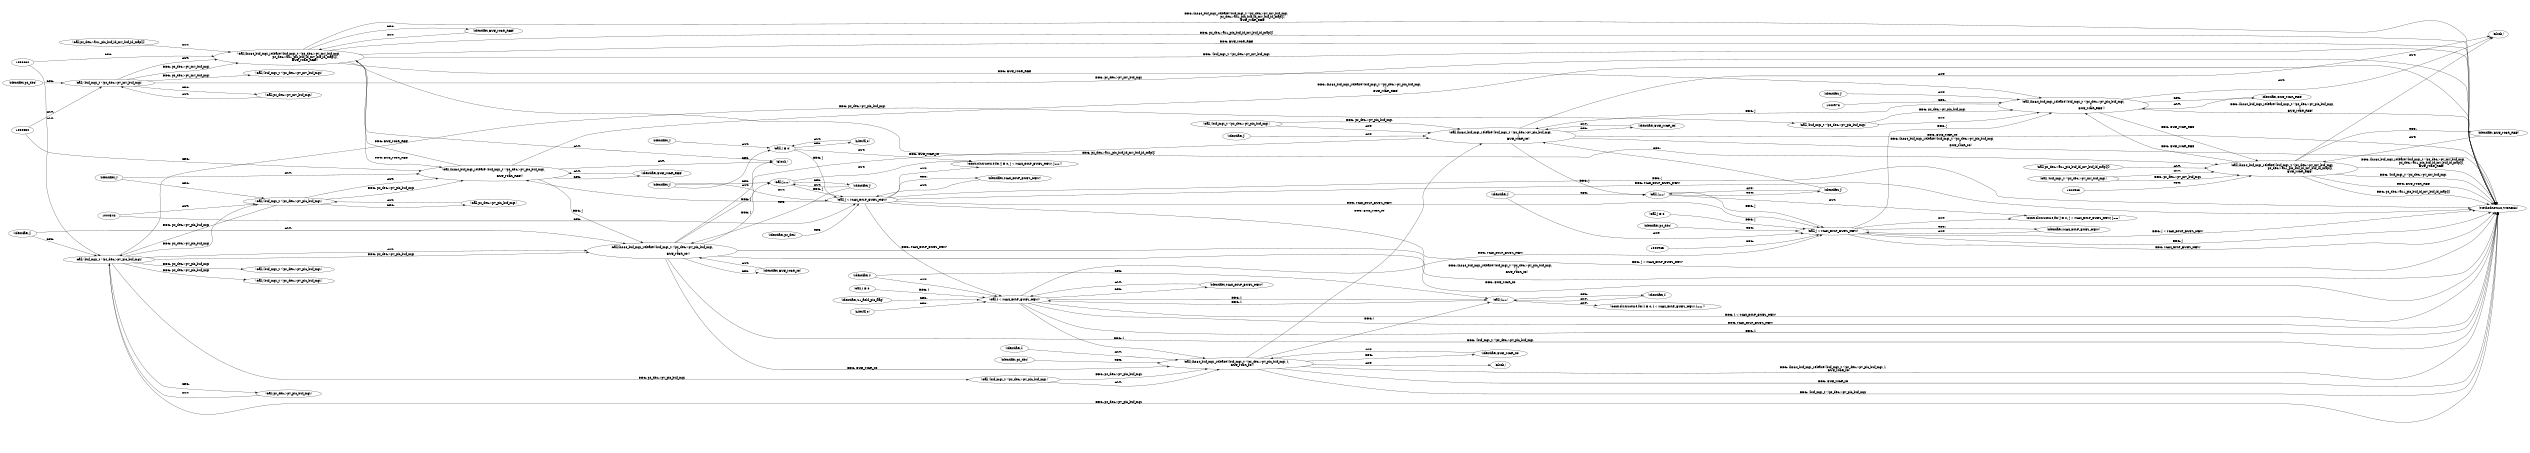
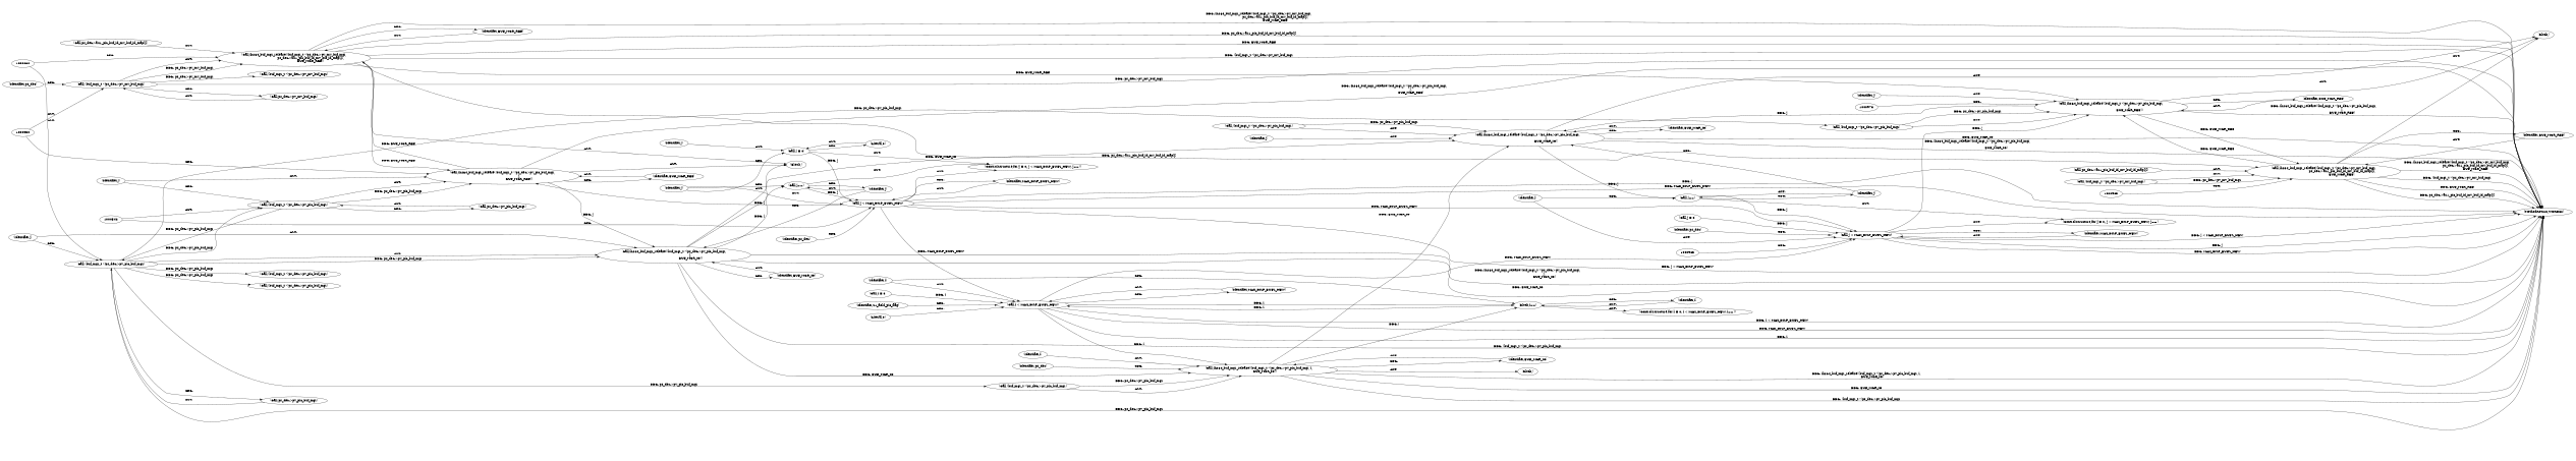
  digraph {
    rankdir=LR
    n1 [label="(Call,ih264_buf_mgr_release((buf_mgr_t *)ps_dec->pv_mv_buf_mgr,\n                                  ps_dec->au1_pic_buf_id_mv_buf_id_map[j],\n                                  BUF_MGR_REF))"]
    n2 [label="(Call,ih264_buf_mgr_release((buf_mgr_t *)ps_dec->pv_pic_buf_mgr,\n                                  j,\n                                  BUF_MGR_REF))"]
    n3 [label="(Call,ih264_buf_mgr_release((buf_mgr_t *)ps_dec->pv_pic_buf_mgr,\n                                      j,\n                                      BUF_MGR_REF))"]
    n4 [label="(Call,ih264_buf_mgr_release((buf_mgr_t *)ps_dec->pv_mv_buf_mgr,\n                                      ps_dec->au1_pic_buf_id_mv_buf_id_map[j],\n                                      BUF_MGR_REF))"]
    n5 [label="(MethodReturn,WORD32)"]
    n6 [label="(Block,)"]
    n7 [label="(Identifier,BUF_MGR_REF)"]
    n8 [label="(Call,ih264_buf_mgr_release((buf_mgr_t *)ps_dec->pv_pic_buf_mgr,\n                                  j,\n                                  BUF_MGR_IO))"]
    n9 [label="(Identifier,BUF_MGR_REF)"]
    n10 [label="(Call,ih264_buf_mgr_release((buf_mgr_t *)ps_dec->pv_pic_buf_mgr,\n                                      j,\n                                      BUF_MGR_IO))"]
    n11 [label="(Block,)"]
    n12 [label="(Identifier,BUF_MGR_REF)"]
    n13 [label="(Identifier,BUF_MGR_REF)"]
    n14 [label="(Call,(buf_mgr_t *)ps_dec->pv_mv_buf_mgr)"]
    n15 [label="(Call,ps_dec->pv_mv_buf_mgr)"]
    n16 [label="(Call,(buf_mgr_t *)ps_dec->pv_mv_buf_mgr)"]
    n17 [label="(Call,j++)"]
    n18 [label="(Call,ih264_buf_mgr_release((buf_mgr_t *)ps_dec->pv_pic_buf_mgr, i,\n            BUF_MGR_IO))"]
    n19 [label="(Identifier,BUF_MGR_IO)"]
    n20 [label="(Call,(buf_mgr_t *)ps_dec->pv_pic_buf_mgr)"]
    n21 [label="(Call,(buf_mgr_t *)ps_dec->pv_pic_buf_mgr)"]
    n22 [label="(Call,ps_dec->pv_pic_buf_mgr)"]
    n23 [label="(Call,ps_dec->pv_pic_buf_mgr)"]
    n24 [label="(Call,(buf_mgr_t *)ps_dec->pv_pic_buf_mgr)"]
    n25 [label="(Call,(buf_mgr_t *)ps_dec->pv_pic_buf_mgr)"]
    n26 [label="(Call,(buf_mgr_t *)ps_dec->pv_pic_buf_mgr)"]
    n27 [label="(Call,(buf_mgr_t *)ps_dec->pv_pic_buf_mgr)"]
    n28 [label="(Call,j < MAX_DISP_BUFS_NEW)"]
    n29 [label="(Call,j < MAX_DISP_BUFS_NEW)"]
    n30 [label="(Call,i < MAX_DISP_BUFS_NEW)"]
    n31 [label="(ControlStructure,for(j = 0; j < MAX_DISP_BUFS_NEW; j++))"]
    n32 [label="(Identifier,MAX_DISP_BUFS_NEW)"]
    n33 [label="(ControlStructure,for(j = 0; j < MAX_DISP_BUFS_NEW; j++))"]
    n34 [label="(Identifier,MAX_DISP_BUFS_NEW)"]
-   n35 [label="(Call,i++)"]
+   n35 [label="(Block,i++)"]
    n36 [label="(Identifier,MAX_DISP_BUFS_NEW)"]
    n37 [label="(Identifier,j)"]
    n38 [label="(Call,j++)"]
    n39 [label="(Identifier,BUF_MGR_IO)"]
    n40 [label="(Block,)"]
    n41 [label="(Identifier,BUF_MGR_IO)"]
    n42 [label="(Call,j = 0)"]
    n43 [label="(Literal,0)"]
    n44 [label="(Identifier,j)"]
    n45 [label="(ControlStructure,for(i = 0; i < MAX_DISP_BUFS_NEW; i++))"]
    n46 [label="(Identifier,i)"]
    n47 [label="(Call,ps_dec->au1_pic_buf_id_mv_buf_id_map[j])"]
    n48 [label="(Identifier,j)"]
    n49 [label="(Identifier,j)"]
    n50 [label="(Identifier,j)"]
    n51 [label="(Call,j = 0)"]
    n52 [label="(Literal,0)"]
    n53 [label="(Identifier,j)"]
    n54 [label="(Call,i = 0)"]
    n55 [label="(Identifier,j)"]
    n56 [label="(Identifier,ps_dec)"]
    n57 [label="(Identifier,u1_field_pic_flag)"]
    n58 [label="(Identifier,i)"]
    n59 [label="(Identifier,ps_dec)"]
    n60 [label="(Identifier,ps_dec)"]
    n61 [label="(Identifier,ps_dec)"]
    n62 [label="(Identifier,i)"]
    n63 [label="(Identifier,j)"]
    n64 [label="(Call,ps_dec->au1_pic_buf_id_mv_buf_id_map[j])"]
    n65 [label="(Call,(buf_mgr_t *)ps_dec->pv_mv_buf_mgr)"]
    n66 [label="(Call,(buf_mgr_t *)ps_dec->pv_pic_buf_mgr)"]
    n67 [label="(Identifier,j)"]
    n68 [label=1000662]
    1000550
    1000542
    1000973
    1000985
    1000965
    n1 -> n2 [label="DDG: BUF_MGR_REF"]
    n1 -> n3 [label="DDG: BUF_MGR_REF"]
    n1 -> n4 [label="DDG: ps_dec->au1_pic_buf_id_mv_buf_id_map[j]"]
    n1 -> n5 [label="DDG: ih264_buf_mgr_release((buf_mgr_t *)ps_dec->pv_mv_buf_mgr,\n                                  ps_dec->au1_pic_buf_id_mv_buf_id_map[j],\n                                  BUF_MGR_REF)"]
    n1 -> n5 [label="DDG: ps_dec->au1_pic_buf_id_mv_buf_id_map[j]"]
    n1 -> n5 [label="DDG: BUF_MGR_REF"]
    n1 -> n5 [label="DDG: (buf_mgr_t *)ps_dec->pv_mv_buf_mgr"]
    n1 -> n6 [label="AST: "]
    n1 -> n7 [label="CFG: "]
    n2 -> n1 [label="DDG: BUF_MGR_REF"]
    n2 -> n5 [label="DDG: ih264_buf_mgr_release((buf_mgr_t *)ps_dec->pv_pic_buf_mgr,\n                                  j,\n                                  BUF_MGR_REF)"]
    n2 -> n6 [label="AST: "]
    n2 -> n8 [label="DDG: j"]
    n2 -> n9 [label="CFG: "]
    n3 -> n4 [label="DDG: BUF_MGR_REF"]
    n3 -> n5 [label="DDG: ih264_buf_mgr_release((buf_mgr_t *)ps_dec->pv_pic_buf_mgr,\n                                      j,\n                                      BUF_MGR_REF)"]
    n3 -> n10 [label="DDG: j"]
    n3 -> n11 [label="AST: "]
    n3 -> n12 [label="CFG: "]
    n4 -> n3 [label="DDG: BUF_MGR_REF"]
    n4 -> n5 [label="DDG: (buf_mgr_t *)ps_dec->pv_mv_buf_mgr"]
    n4 -> n5 [label="DDG: BUF_MGR_REF"]
    n4 -> n5 [label="DDG: ps_dec->au1_pic_buf_id_mv_buf_id_map[j]"]
    n4 -> n5 [label="DDG: ih264_buf_mgr_release((buf_mgr_t *)ps_dec->pv_mv_buf_mgr,\n                                      ps_dec->au1_pic_buf_id_mv_buf_id_map[j],\n                                      BUF_MGR_REF)"]
    n4 -> n11 [label="AST: "]
    n4 -> n13 [label="CFG: "]
    n7 -> n1 [label="AST: "]
    n8 -> n5 [label="DDG: ih264_buf_mgr_release((buf_mgr_t *)ps_dec->pv_pic_buf_mgr,\n                                  j,\n                                  BUF_MGR_IO)"]
    n8 -> n5 [label="DDG: BUF_MGR_IO"]
    n8 -> n5 [label="DDG: (buf_mgr_t *)ps_dec->pv_pic_buf_mgr"]
    n8 -> n6 [label="AST: "]
    n8 -> n10 [label="DDG: BUF_MGR_IO"]
    n8 -> n17 [label="DDG: j"]
    n8 -> n18 [label="DDG: BUF_MGR_IO"]
    n8 -> n19 [label="CFG: "]
    n9 -> n2 [label="AST: "]
    n10 -> n5 [label="DDG: BUF_MGR_IO"]
    n10 -> n5 [label="DDG: ih264_buf_mgr_release((buf_mgr_t *)ps_dec->pv_pic_buf_mgr,\n                                      j,\n                                      BUF_MGR_IO)"]
    n10 -> n11 [label="AST: "]
    n10 -> n38 [label="DDG: j"]
    n10 -> n39 [label="CFG: "]
    n12 -> n3 [label="AST: "]
    n13 -> n4 [label="AST: "]
    n14 -> n1 [label="AST: "]
    n14 -> n1 [label="DDG: ps_dec->pv_mv_buf_mgr"]
    n14 -> n5 [label="DDG: ps_dec->pv_mv_buf_mgr"]
    n14 -> n15 [label="CFG: "]
    n14 -> n16 [label="DDG: ps_dec->pv_mv_buf_mgr"]
    n15 -> n14 [label="AST: "]
    n17 -> n28 [label="DDG: j"]
    n17 -> n31 [label="AST: "]
    n17 -> n37 [label="CFG: "]
    n18 -> n5 [label="DDG: ih264_buf_mgr_release((buf_mgr_t *)ps_dec->pv_pic_buf_mgr, i,\n            BUF_MGR_IO)"]
    n18 -> n5 [label="DDG: BUF_MGR_IO"]
    n18 -> n5 [label="DDG: (buf_mgr_t *)ps_dec->pv_pic_buf_mgr"]
    n18 -> n10 [label="DDG: BUF_MGR_IO"]
    n18 -> n35 [label="DDG: i"]
    n18 -> n40 [label="AST: "]
    n18 -> n41 [label="CFG: "]
    n19 -> n8 [label="AST: "]
    n20 -> n2 [label="AST: "]
    n20 -> n2 [label="DDG: ps_dec->pv_pic_buf_mgr"]
    n20 -> n21 [label="DDG: ps_dec->pv_pic_buf_mgr"]
    n20 -> n22 [label="CFG: "]
    n21 -> n5 [label="DDG: ps_dec->pv_pic_buf_mgr"]
    n21 -> n8 [label="AST: "]
    n21 -> n8 [label="DDG: ps_dec->pv_pic_buf_mgr"]
    n21 -> n20 [label="DDG: ps_dec->pv_pic_buf_mgr"]
    n21 -> n23 [label="CFG: "]
    n21 -> n24 [label="DDG: ps_dec->pv_pic_buf_mgr"]
    n21 -> n25 [label="DDG: ps_dec->pv_pic_buf_mgr"]
    n21 -> n26 [label="DDG: ps_dec->pv_pic_buf_mgr"]
    n21 -> n27 [label="DDG: ps_dec->pv_pic_buf_mgr"]
    n22 -> n20 [label="AST: "]
    n23 -> n21 [label="AST: "]
    n24 -> n3 [label="AST: "]
    n24 -> n3 [label="DDG: ps_dec->pv_pic_buf_mgr"]
    n26 -> n18 [label="AST: "]
    n26 -> n18 [label="DDG: ps_dec->pv_pic_buf_mgr"]
    n28 -> n2 [label="DDG: j"]
    n28 -> n5 [label="DDG: MAX_DISP_BUFS_NEW"]
    n28 -> n5 [label="DDG: j < MAX_DISP_BUFS_NEW"]
    n28 -> n5 [label="DDG: j"]
    n28 -> n29 [label="DDG: MAX_DISP_BUFS_NEW"]
    n28 -> n30 [label="DDG: MAX_DISP_BUFS_NEW"]
    n28 -> n31 [label="AST: "]
    n28 -> n32 [label="CFG: "]
    n29 -> n3 [label="DDG: j"]
    n29 -> n5 [label="DDG: j < MAX_DISP_BUFS_NEW"]
    n29 -> n5 [label="DDG: j"]
    n29 -> n5 [label="DDG: MAX_DISP_BUFS_NEW"]
    n29 -> n33 [label="AST: "]
    n29 -> n34 [label="CFG: "]
    n30 -> n5 [label="DDG: i"]
    n30 -> n5 [label="DDG: i < MAX_DISP_BUFS_NEW"]
    n30 -> n5 [label="DDG: MAX_DISP_BUFS_NEW"]
    n30 -> n18 [label="DDG: i"]
    n30 -> n29 [label="DDG: MAX_DISP_BUFS_NEW"]
    n30 -> n35 [label="DDG: i"]
    n30 -> n36 [label="CFG: "]
    n32 -> n28 [label="AST: "]
    n34 -> n29 [label="AST: "]
    n35 -> n30 [label="DDG: i"]
    n35 -> n45 [label="AST: "]
    n35 -> n46 [label="CFG: "]
    n36 -> n30 [label="AST: "]
    n37 -> n8 [label="CFG: "]
    n37 -> n17 [label="AST: "]
    n38 -> n29 [label="DDG: j"]
    n38 -> n33 [label="AST: "]
    n38 -> n44 [label="CFG: "]
    n39 -> n10 [label="AST: "]
    n41 -> n18 [label="AST: "]
    n42 -> n28 [label="DDG: j"]
    n42 -> n31 [label="AST: "]
    n42 -> n43 [label="CFG: "]
    n43 -> n42 [label="AST: "]
    n44 -> n10 [label="CFG: "]
    n44 -> n38 [label="AST: "]
    n46 -> n35 [label="AST: "]
    n47 -> n4 [label="AST: "]
    n48 -> n42 [label="AST: "]
    n49 -> n8 [label="AST: "]
    n49 -> n21 [label="CFG: "]
    n50 -> n29 [label="AST: "]
    n50 -> n38 [label="CFG: "]
    n51 -> n29 [label="DDG: j"]
    n52 -> n30 [label="CFG: "]
    n53 -> n17 [label="CFG: "]
    n53 -> n28 [label="AST: "]
    n53 -> n42 [label="CFG: "]
    n54 -> n30 [label="DDG: i"]
    n55 -> n3 [label="AST: "]
    n56 -> n29 [label="CFG: "]
    n57 -> n30 [label="CFG: "]
    n58 -> n18 [label="AST: "]
    n59 -> n14 [label="CFG: "]
    n60 -> n18 [label="CFG: "]
    n61 -> n28 [label="CFG: "]
    n62 -> n30 [label="AST: "]
    n62 -> n35 [label="CFG: "]
    n63 -> n10 [label="AST: "]
    n64 -> n1 [label="AST: "]
    n65 -> n4 [label="AST: "]
    n65 -> n4 [label="DDG: ps_dec->pv_mv_buf_mgr"]
    n66 -> n10 [label="AST: "]
    n66 -> n10 [label="DDG: ps_dec->pv_pic_buf_mgr"]
    n67 -> n2 [label="AST: "]
    n67 -> n20 [label="CFG: "]
    n68 -> n1 [label="CFG: "]
    n68 -> n21 [label="AST: "]
    1000550 -> n2 [label="CFG: "]
    1000550 -> n14 [label="AST: "]
    1000542 -> n20 [label="AST: "]
    1000542 -> n28 [label="CFG: "]
    1000973 -> n3 [label="CFG: "]
    1000985 -> n4 [label="CFG: "]
    1000965 -> n29 [label="CFG: "]
  }
